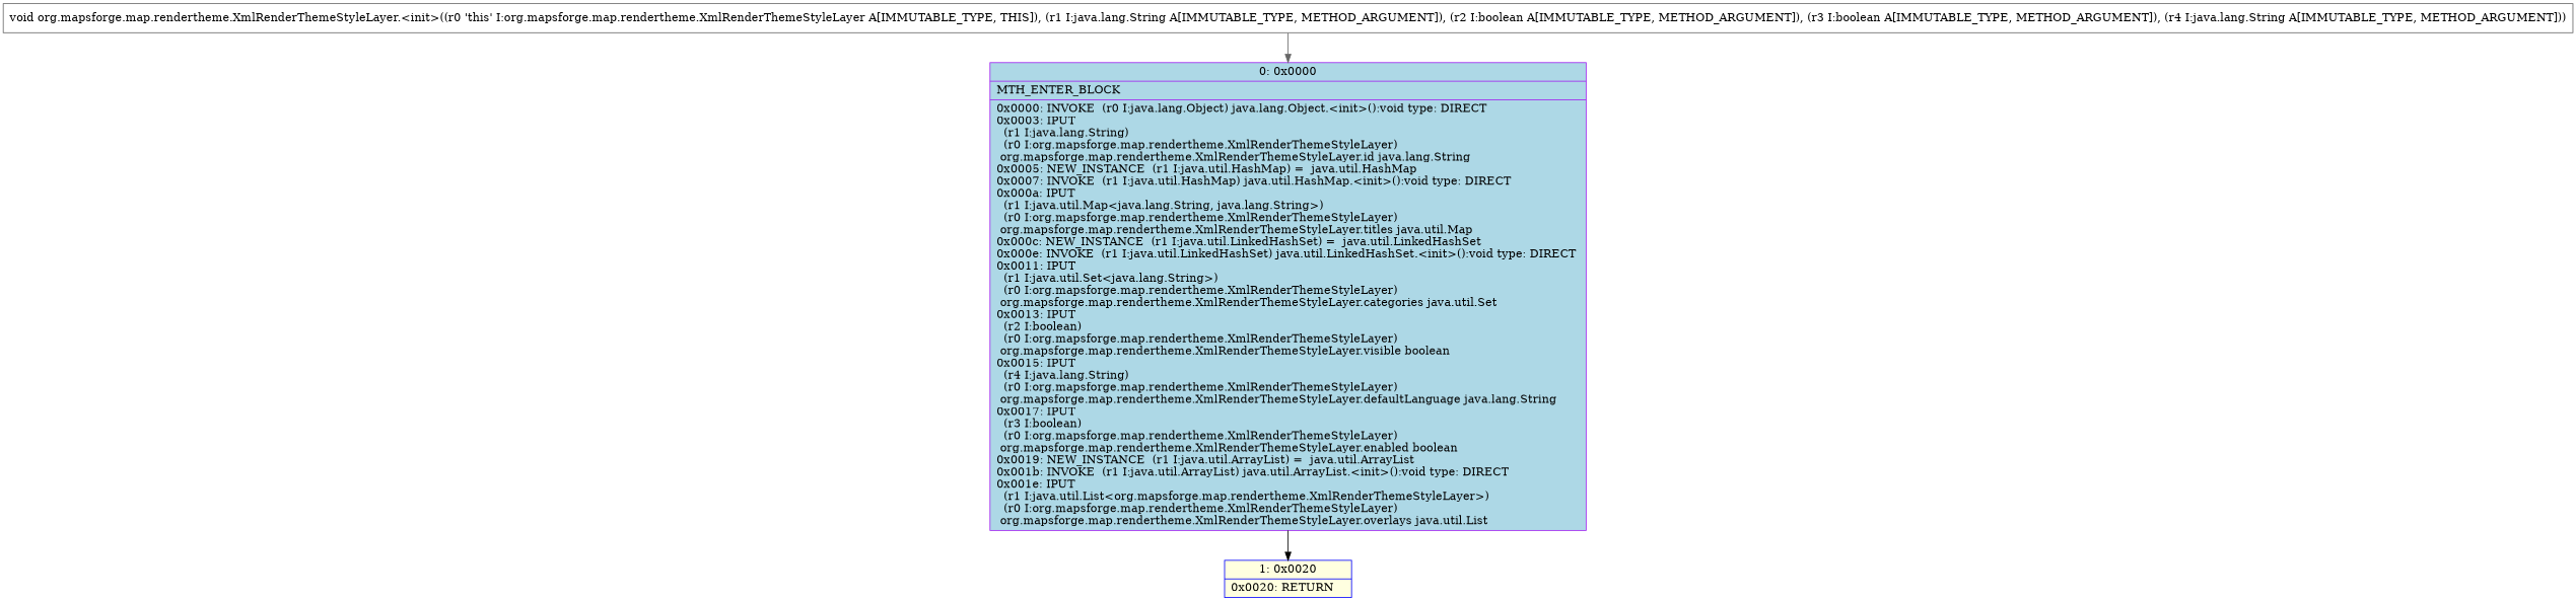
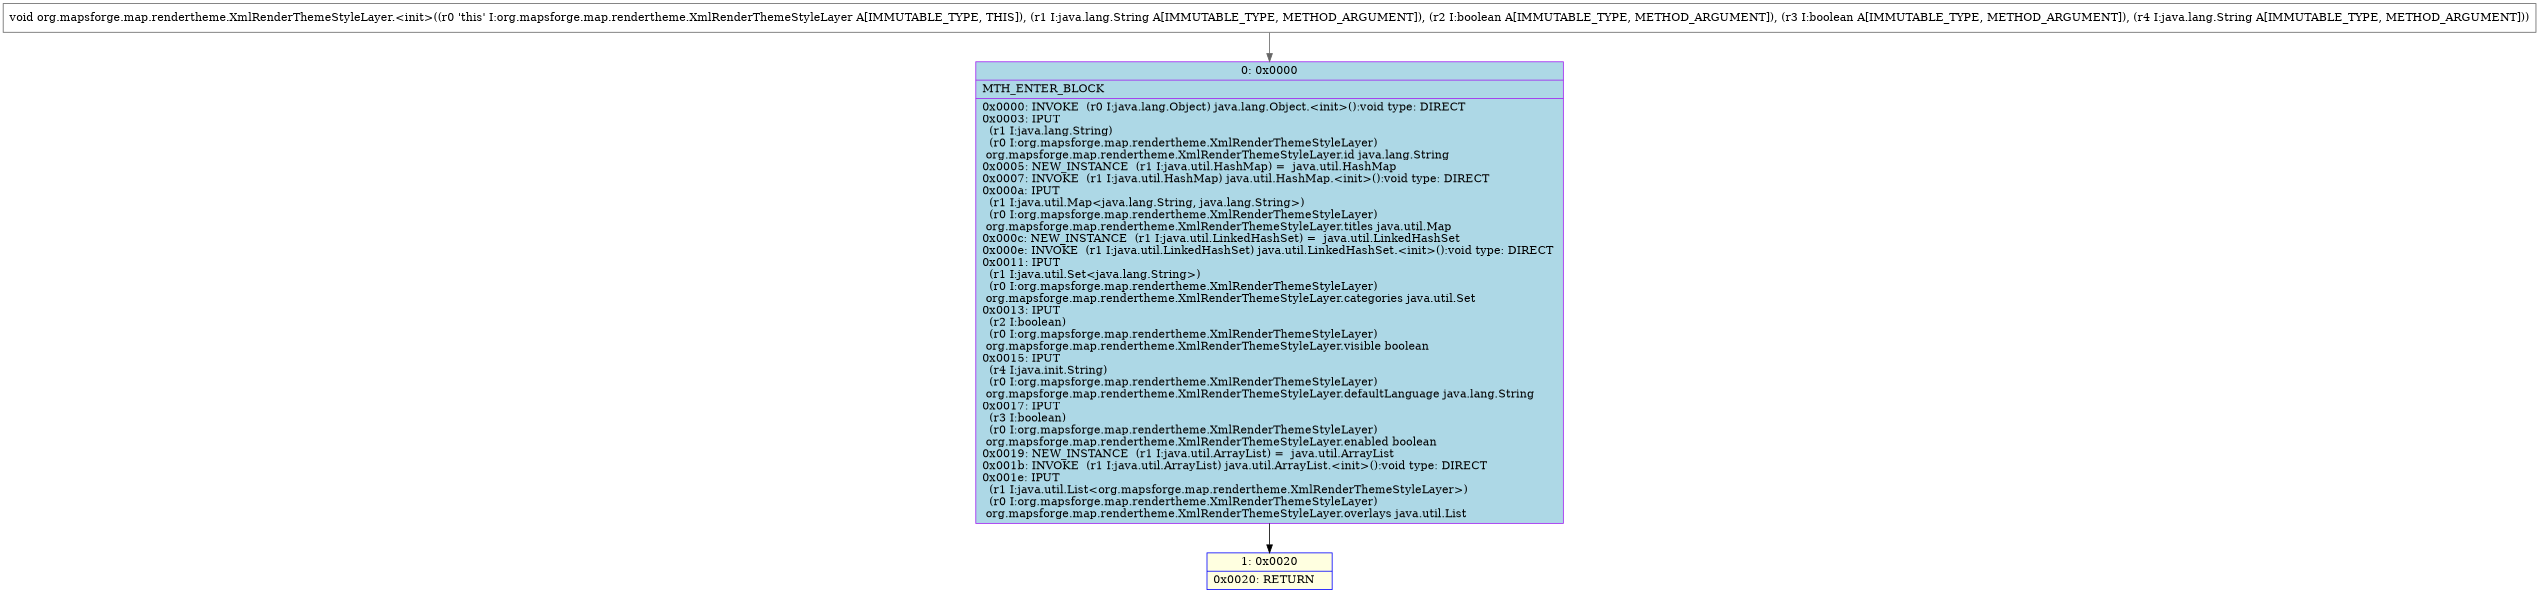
  digraph {
    node [shape=record style=filled]
-   n1 [label="{0\:\ 0x0000|MTH_ENTER_BLOCK\l|0x0000: INVOKE  (r0 I:java.lang.Object) java.lang.Object.\<init\>():void type: DIRECT \l0x0003: IPUT  \l  (r1 I:java.lang.String)\l  (r0 I:org.mapsforge.map.rendertheme.XmlRenderThemeStyleLayer)\l org.mapsforge.map.rendertheme.XmlRenderThemeStyleLayer.id java.lang.String \l0x0005: NEW_INSTANCE  (r1 I:java.util.HashMap) =  java.util.HashMap \l0x0007: INVOKE  (r1 I:java.util.HashMap) java.util.HashMap.\<init\>():void type: DIRECT \l0x000a: IPUT  \l  (r1 I:java.util.Map\<java.lang.String, java.lang.String\>)\l  (r0 I:org.mapsforge.map.rendertheme.XmlRenderThemeStyleLayer)\l org.mapsforge.map.rendertheme.XmlRenderThemeStyleLayer.titles java.util.Map \l0x000c: NEW_INSTANCE  (r1 I:java.util.LinkedHashSet) =  java.util.LinkedHashSet \l0x000e: INVOKE  (r1 I:java.util.LinkedHashSet) java.util.LinkedHashSet.\<init\>():void type: DIRECT \l0x0011: IPUT  \l  (r1 I:java.util.Set\<java.lang.String\>)\l  (r0 I:org.mapsforge.map.rendertheme.XmlRenderThemeStyleLayer)\l org.mapsforge.map.rendertheme.XmlRenderThemeStyleLayer.categories java.util.Set \l0x0013: IPUT  \l  (r2 I:boolean)\l  (r0 I:org.mapsforge.map.rendertheme.XmlRenderThemeStyleLayer)\l org.mapsforge.map.rendertheme.XmlRenderThemeStyleLayer.visible boolean \l0x0015: IPUT  \l  (r4 I:java.lang.String)\l  (r0 I:org.mapsforge.map.rendertheme.XmlRenderThemeStyleLayer)\l org.mapsforge.map.rendertheme.XmlRenderThemeStyleLayer.defaultLanguage java.lang.String \l0x0017: IPUT  \l  (r3 I:boolean)\l  (r0 I:org.mapsforge.map.rendertheme.XmlRenderThemeStyleLayer)\l org.mapsforge.map.rendertheme.XmlRenderThemeStyleLayer.enabled boolean \l0x0019: NEW_INSTANCE  (r1 I:java.util.ArrayList) =  java.util.ArrayList \l0x001b: INVOKE  (r1 I:java.util.ArrayList) java.util.ArrayList.\<init\>():void type: DIRECT \l0x001e: IPUT  \l  (r1 I:java.util.List\<org.mapsforge.map.rendertheme.XmlRenderThemeStyleLayer\>)\l  (r0 I:org.mapsforge.map.rendertheme.XmlRenderThemeStyleLayer)\l org.mapsforge.map.rendertheme.XmlRenderThemeStyleLayer.overlays java.util.List \l}" fillcolor=lightblue color=purple]
+   n1 [label="{0\:\ 0x0000|MTH_ENTER_BLOCK\l|0x0000: INVOKE  (r0 I:java.lang.Object) java.lang.Object.\<init\>():void type: DIRECT \l0x0003: IPUT  \l  (r1 I:java.lang.String)\l  (r0 I:org.mapsforge.map.rendertheme.XmlRenderThemeStyleLayer)\l org.mapsforge.map.rendertheme.XmlRenderThemeStyleLayer.id java.lang.String \l0x0005: NEW_INSTANCE  (r1 I:java.util.HashMap) =  java.util.HashMap \l0x0007: INVOKE  (r1 I:java.util.HashMap) java.util.HashMap.\<init\>():void type: DIRECT \l0x000a: IPUT  \l  (r1 I:java.util.Map\<java.lang.String, java.lang.String\>)\l  (r0 I:org.mapsforge.map.rendertheme.XmlRenderThemeStyleLayer)\l org.mapsforge.map.rendertheme.XmlRenderThemeStyleLayer.titles java.util.Map \l0x000c: NEW_INSTANCE  (r1 I:java.util.LinkedHashSet) =  java.util.LinkedHashSet \l0x000e: INVOKE  (r1 I:java.util.LinkedHashSet) java.util.LinkedHashSet.\<init\>():void type: DIRECT \l0x0011: IPUT  \l  (r1 I:java.util.Set\<java.lang.String\>)\l  (r0 I:org.mapsforge.map.rendertheme.XmlRenderThemeStyleLayer)\l org.mapsforge.map.rendertheme.XmlRenderThemeStyleLayer.categories java.util.Set \l0x0013: IPUT  \l  (r2 I:boolean)\l  (r0 I:org.mapsforge.map.rendertheme.XmlRenderThemeStyleLayer)\l org.mapsforge.map.rendertheme.XmlRenderThemeStyleLayer.visible boolean \l0x0015: IPUT  \l  (r4 I:java.init.String)\l  (r0 I:org.mapsforge.map.rendertheme.XmlRenderThemeStyleLayer)\l org.mapsforge.map.rendertheme.XmlRenderThemeStyleLayer.defaultLanguage java.lang.String \l0x0017: IPUT  \l  (r3 I:boolean)\l  (r0 I:org.mapsforge.map.rendertheme.XmlRenderThemeStyleLayer)\l org.mapsforge.map.rendertheme.XmlRenderThemeStyleLayer.enabled boolean \l0x0019: NEW_INSTANCE  (r1 I:java.util.ArrayList) =  java.util.ArrayList \l0x001b: INVOKE  (r1 I:java.util.ArrayList) java.util.ArrayList.\<init\>():void type: DIRECT \l0x001e: IPUT  \l  (r1 I:java.util.List\<org.mapsforge.map.rendertheme.XmlRenderThemeStyleLayer\>)\l  (r0 I:org.mapsforge.map.rendertheme.XmlRenderThemeStyleLayer)\l org.mapsforge.map.rendertheme.XmlRenderThemeStyleLayer.overlays java.util.List \l}" fillcolor=lightblue color=purple]
    n2 [label="{1\:\ 0x0020|0x0020: RETURN   \l}" fillcolor=lightyellow color=blue]
    n3 [label="{void org.mapsforge.map.rendertheme.XmlRenderThemeStyleLayer.\<init\>((r0 'this' I:org.mapsforge.map.rendertheme.XmlRenderThemeStyleLayer A[IMMUTABLE_TYPE, THIS]), (r1 I:java.lang.String A[IMMUTABLE_TYPE, METHOD_ARGUMENT]), (r2 I:boolean A[IMMUTABLE_TYPE, METHOD_ARGUMENT]), (r3 I:boolean A[IMMUTABLE_TYPE, METHOD_ARGUMENT]), (r4 I:java.lang.String A[IMMUTABLE_TYPE, METHOD_ARGUMENT])) }" fillcolor=white color=gray40]
    n1 -> n2 [color=black]
    n3 -> n1 [color=gray40]
  }
